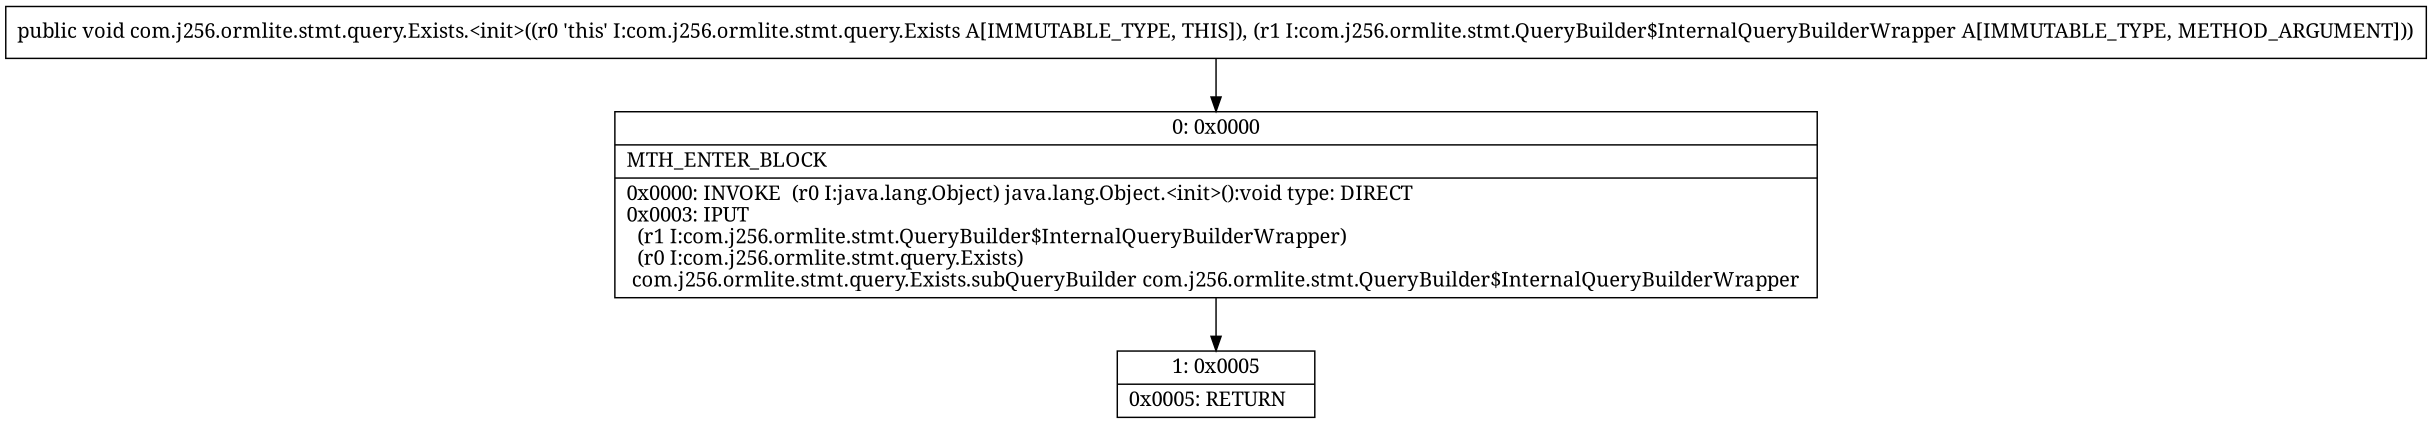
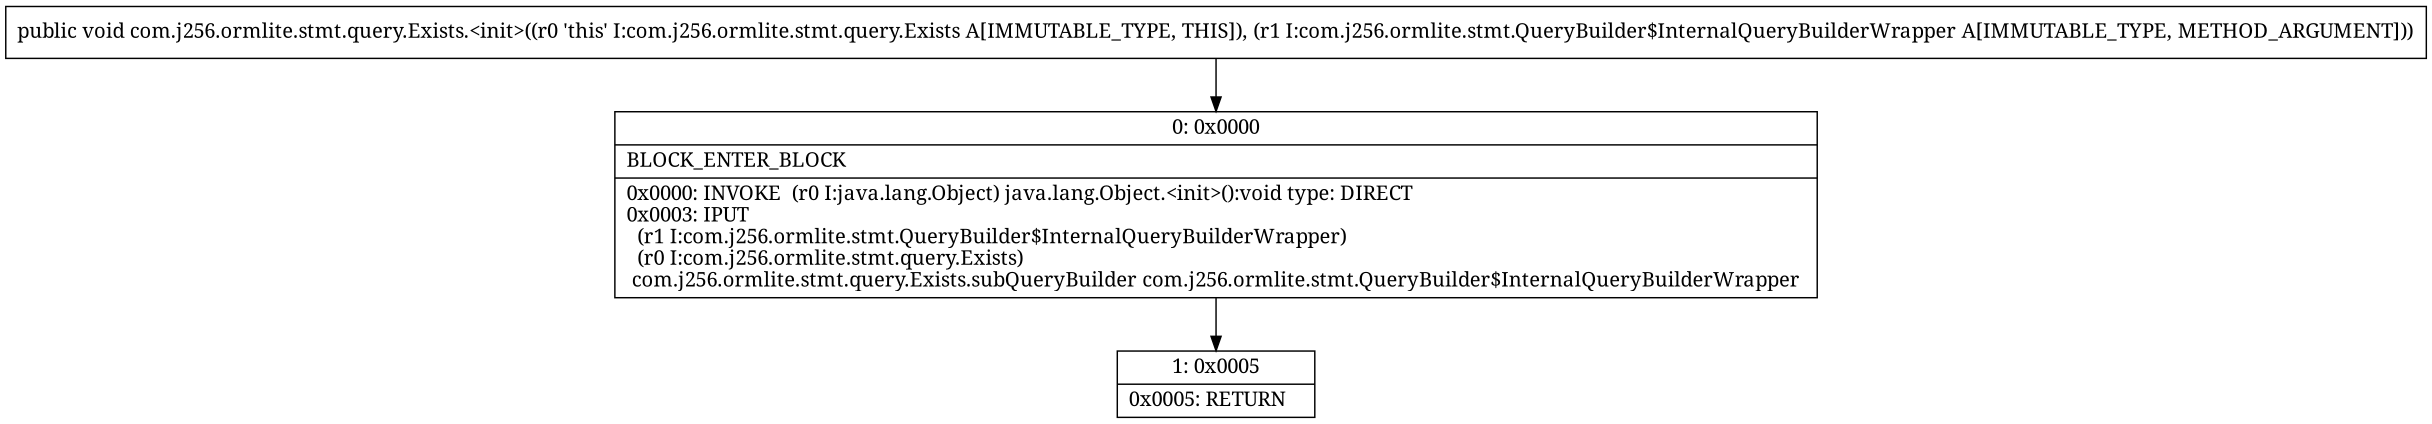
  digraph {
    fontname="Noto Serif"
    node [shape=record fontname="Noto Serif"]
    edge [fontname="Noto Serif"]
-   n1 [label="{0\:\ 0x0000|MTH_ENTER_BLOCK\l|0x0000: INVOKE  (r0 I:java.lang.Object) java.lang.Object.\<init\>():void type: DIRECT \l0x0003: IPUT  \l  (r1 I:com.j256.ormlite.stmt.QueryBuilder$InternalQueryBuilderWrapper)\l  (r0 I:com.j256.ormlite.stmt.query.Exists)\l com.j256.ormlite.stmt.query.Exists.subQueryBuilder com.j256.ormlite.stmt.QueryBuilder$InternalQueryBuilderWrapper \l}"]
+   n1 [label="{0\:\ 0x0000|BLOCK_ENTER_BLOCK\l|0x0000: INVOKE  (r0 I:java.lang.Object) java.lang.Object.\<init\>():void type: DIRECT \l0x0003: IPUT  \l  (r1 I:com.j256.ormlite.stmt.QueryBuilder$InternalQueryBuilderWrapper)\l  (r0 I:com.j256.ormlite.stmt.query.Exists)\l com.j256.ormlite.stmt.query.Exists.subQueryBuilder com.j256.ormlite.stmt.QueryBuilder$InternalQueryBuilderWrapper \l}"]
    n2 [label="{1\:\ 0x0005|0x0005: RETURN   \l}"]
    n3 [label="{public void com.j256.ormlite.stmt.query.Exists.\<init\>((r0 'this' I:com.j256.ormlite.stmt.query.Exists A[IMMUTABLE_TYPE, THIS]), (r1 I:com.j256.ormlite.stmt.QueryBuilder$InternalQueryBuilderWrapper A[IMMUTABLE_TYPE, METHOD_ARGUMENT])) }"]
    n1 -> n2
    n3 -> n1
  }
